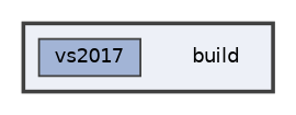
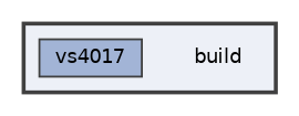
  digraph {
    compound=true
    node [fontname=Helvetica fontsize=10]
    n1 [height=0.2 label=build shape=plaintext width=0.4]
-   n2 [color=grey25 fillcolor="#a2b4d6" height=0.2 label=vs2017 shape=box style=filled width=0.4]
+   n2 [color=grey25 fillcolor="#a2b4d6" height=0.2 label=vs4017 shape=box style=filled width=0.4]
    subgraph cluster_1 {
      bgcolor="#edf0f7"
      fontname=Helvetica
      fontsize=10
      pencolor=grey25
      style="filled,bold"
      n1
      n2
    }
  }
